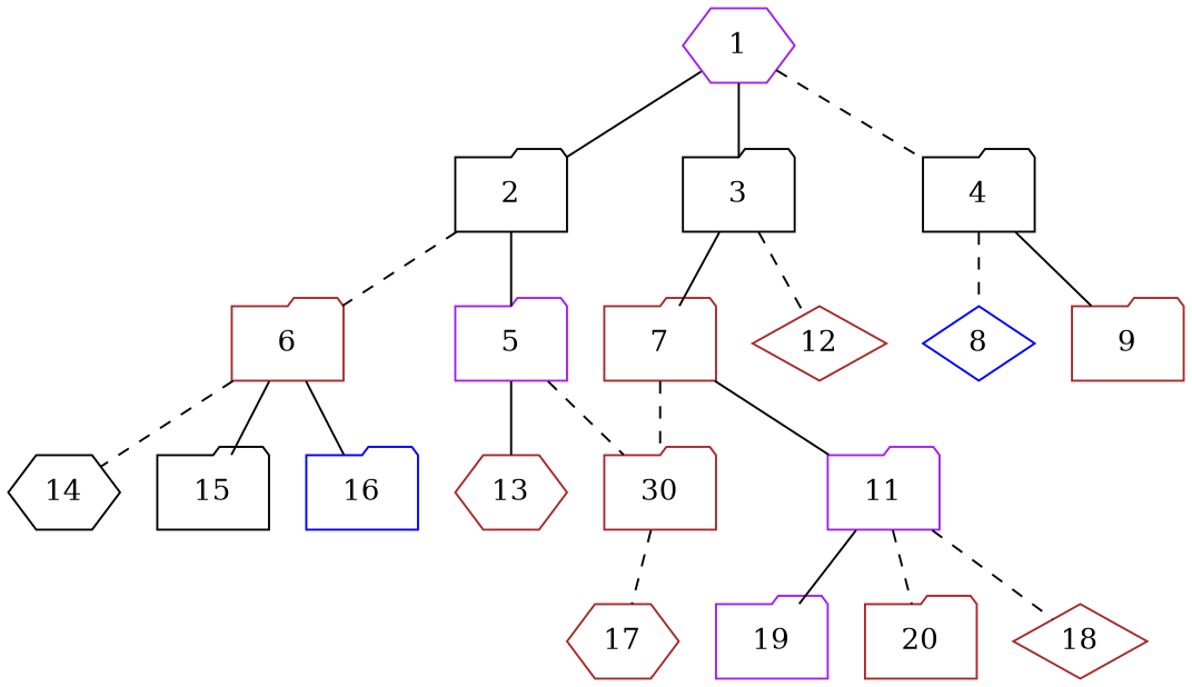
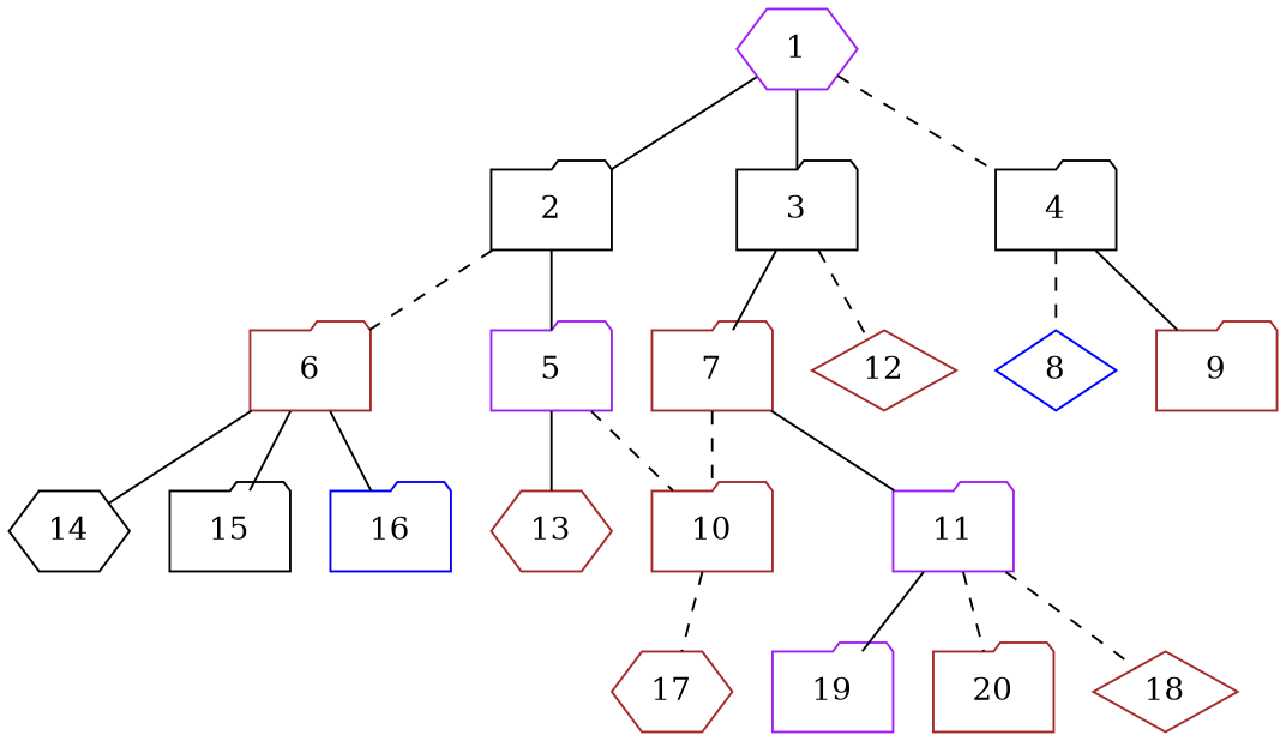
  graph {
    node [chem=H color=brown shape=folder]
    edge [style=solid valence=1]
    1 [chem=C color=purple shape=hexagon]
    2 [chem=C color=black]
    3 [chem=C color=black]
    4 [chem=N color=black]
    5 [chem=C color=purple]
    6 [chem=C]
    7 [chem=C]
    12 [shape=diamond]
    8 [chem=O color=blue shape=diamond]
    9 [chem=O]
-   10 [chem=C label=30]
+   10 [chem=C]
    13 [shape=hexagon]
    14 [color=black shape=hexagon]
    15 [color=black]
    16 [color=blue]
    11 [chem=C color=purple]
    17 [shape=hexagon]
    18 [shape=diamond]
    19 [color=purple]
    20
    1 -- 2 [valence=2]
    1 -- 3
    1 -- 4 [style=dashed]
    2 -- 5
    2 -- 6 [style=dashed]
    3 -- 7 [valence=2]
    3 -- 12 [style=dashed]
    4 -- 8 [style=dashed valence=2]
    4 -- 9
    5 -- 10 [style=dashed valence=2]
    5 -- 13
-   6 -- 14 [style=dashed]
+   6 -- 14
    6 -- 15
    6 -- 16
    7 -- 10 [style=dashed]
    7 -- 11
    10 -- 17 [style=dashed]
    11 -- 18 [style=dashed]
    11 -- 19
    11 -- 20 [style=dashed]
  }
